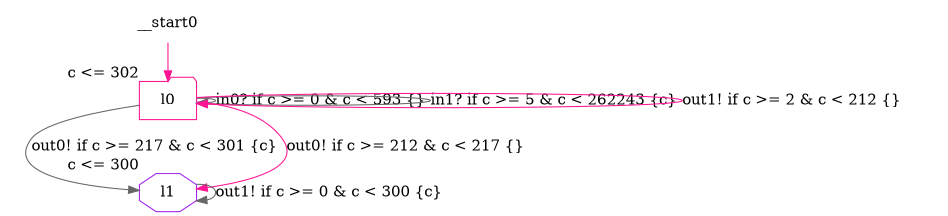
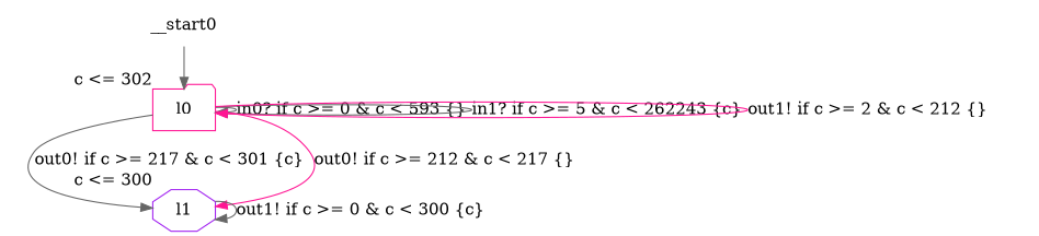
  digraph {
    node [color=purple margin=0]
    edge [color=gray40]
    __start0 [shape=none margin=""]
    n2 [color=deeppink label=l0 shape=folder xlabel="c <= 302"]
    n3 [label=l1 shape=octagon xlabel="c <= 300"]
-   __start0 -> n2 [color=deeppink]
+   __start0 -> n2
    n2 -> n2 [label="in0? if c >= 0 & c < 593 {} "]
    n2 -> n2 [label="in1? if c >= 5 & c < 262243 {c} "]
    n2 -> n2 [color=deeppink label="out1! if c >= 2 & c < 212 {} "]
    n2 -> n3 [label="out0! if c >= 217 & c < 301 {c} "]
    n2 -> n3 [color=deeppink label="out0! if c >= 212 & c < 217 {} "]
    n3 -> n3 [label="out1! if c >= 0 & c < 300 {c} "]
  }
